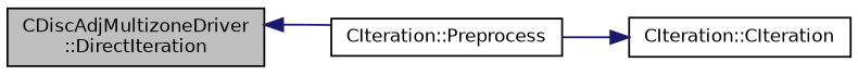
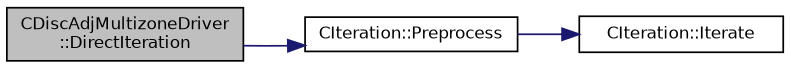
  digraph {
    rankdir=LR
    node [color=black fillcolor=white fontname=Helvetica fontsize=10 shape=record style=filled]
    edge [color=midnightblue fontname=Helvetica fontsize=10 labelfontname=Helvetica labelfontsize=10 style=solid]
    n1 [fillcolor=grey75 fontcolor=black height=0.2 label="CDiscAdjMultizoneDriver\l::DirectIteration" width=0.4]
    n2 [height=0.2 label="CIteration::Preprocess" width=0.4]
-   n3 [height=0.2 label="CIteration::CIteration" width=0.4]
-   n2 -> n1
+   n3 [height=0.2 label="CIteration::Iterate" width=0.4]
+   n1 -> n2
    n2 -> n3
  }
